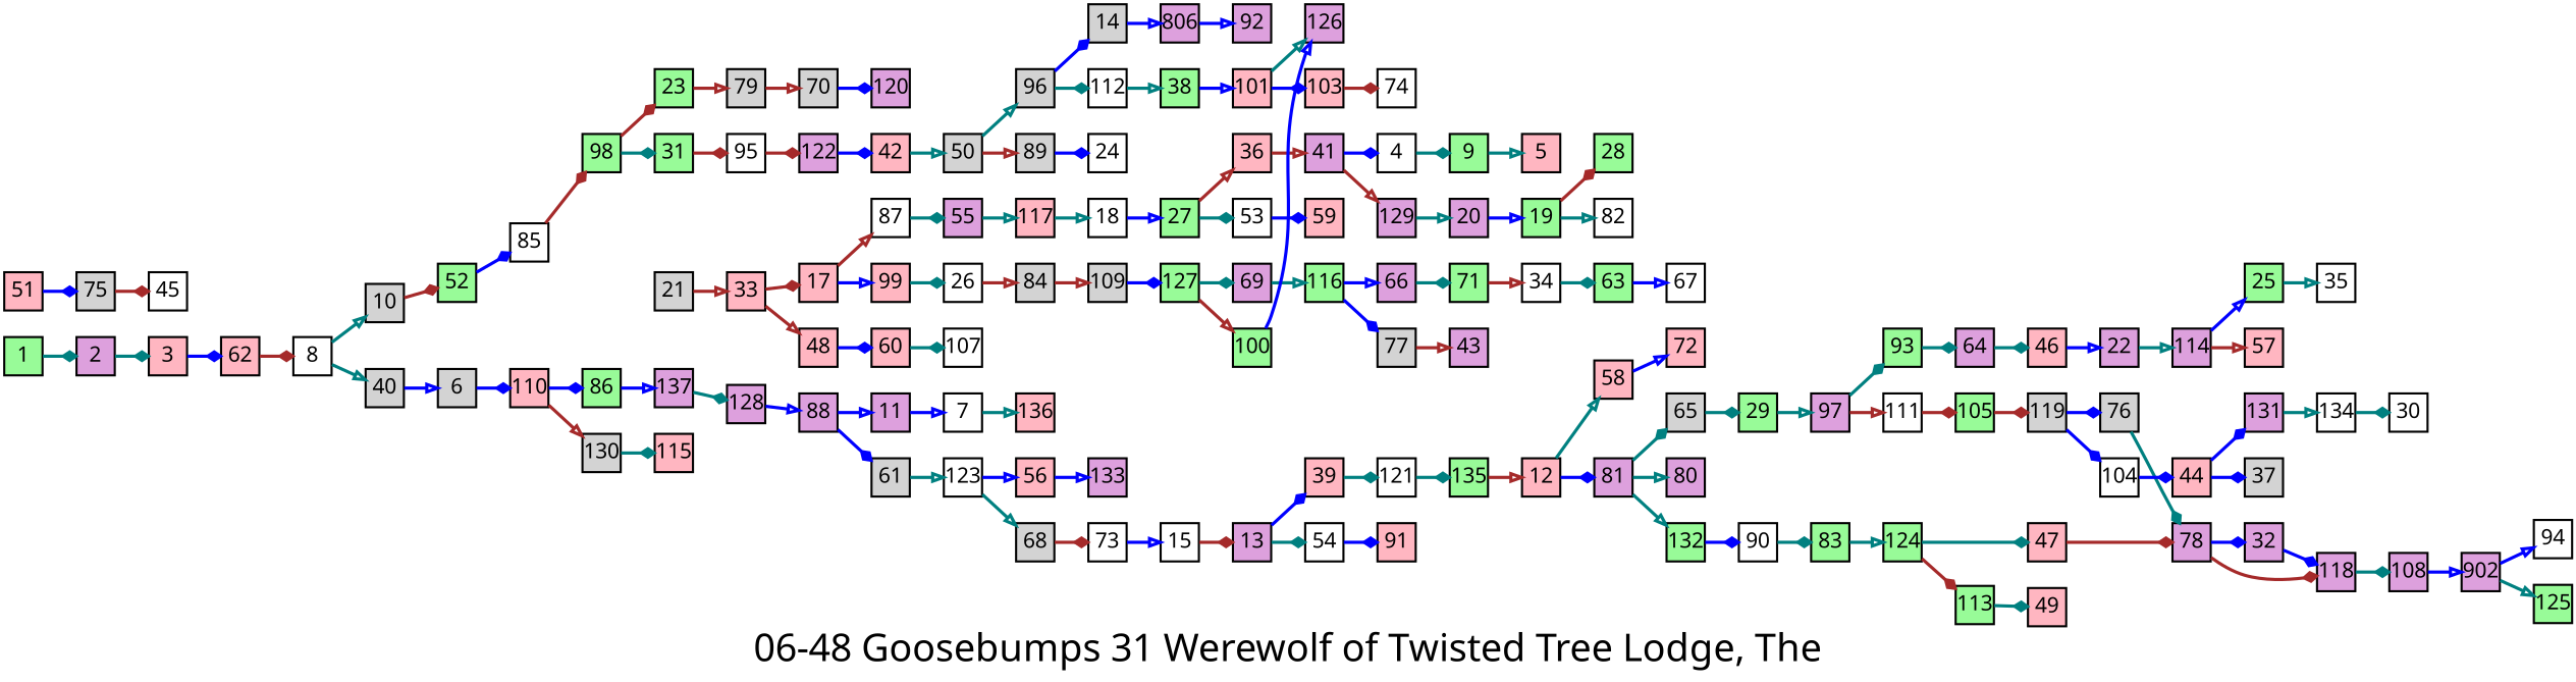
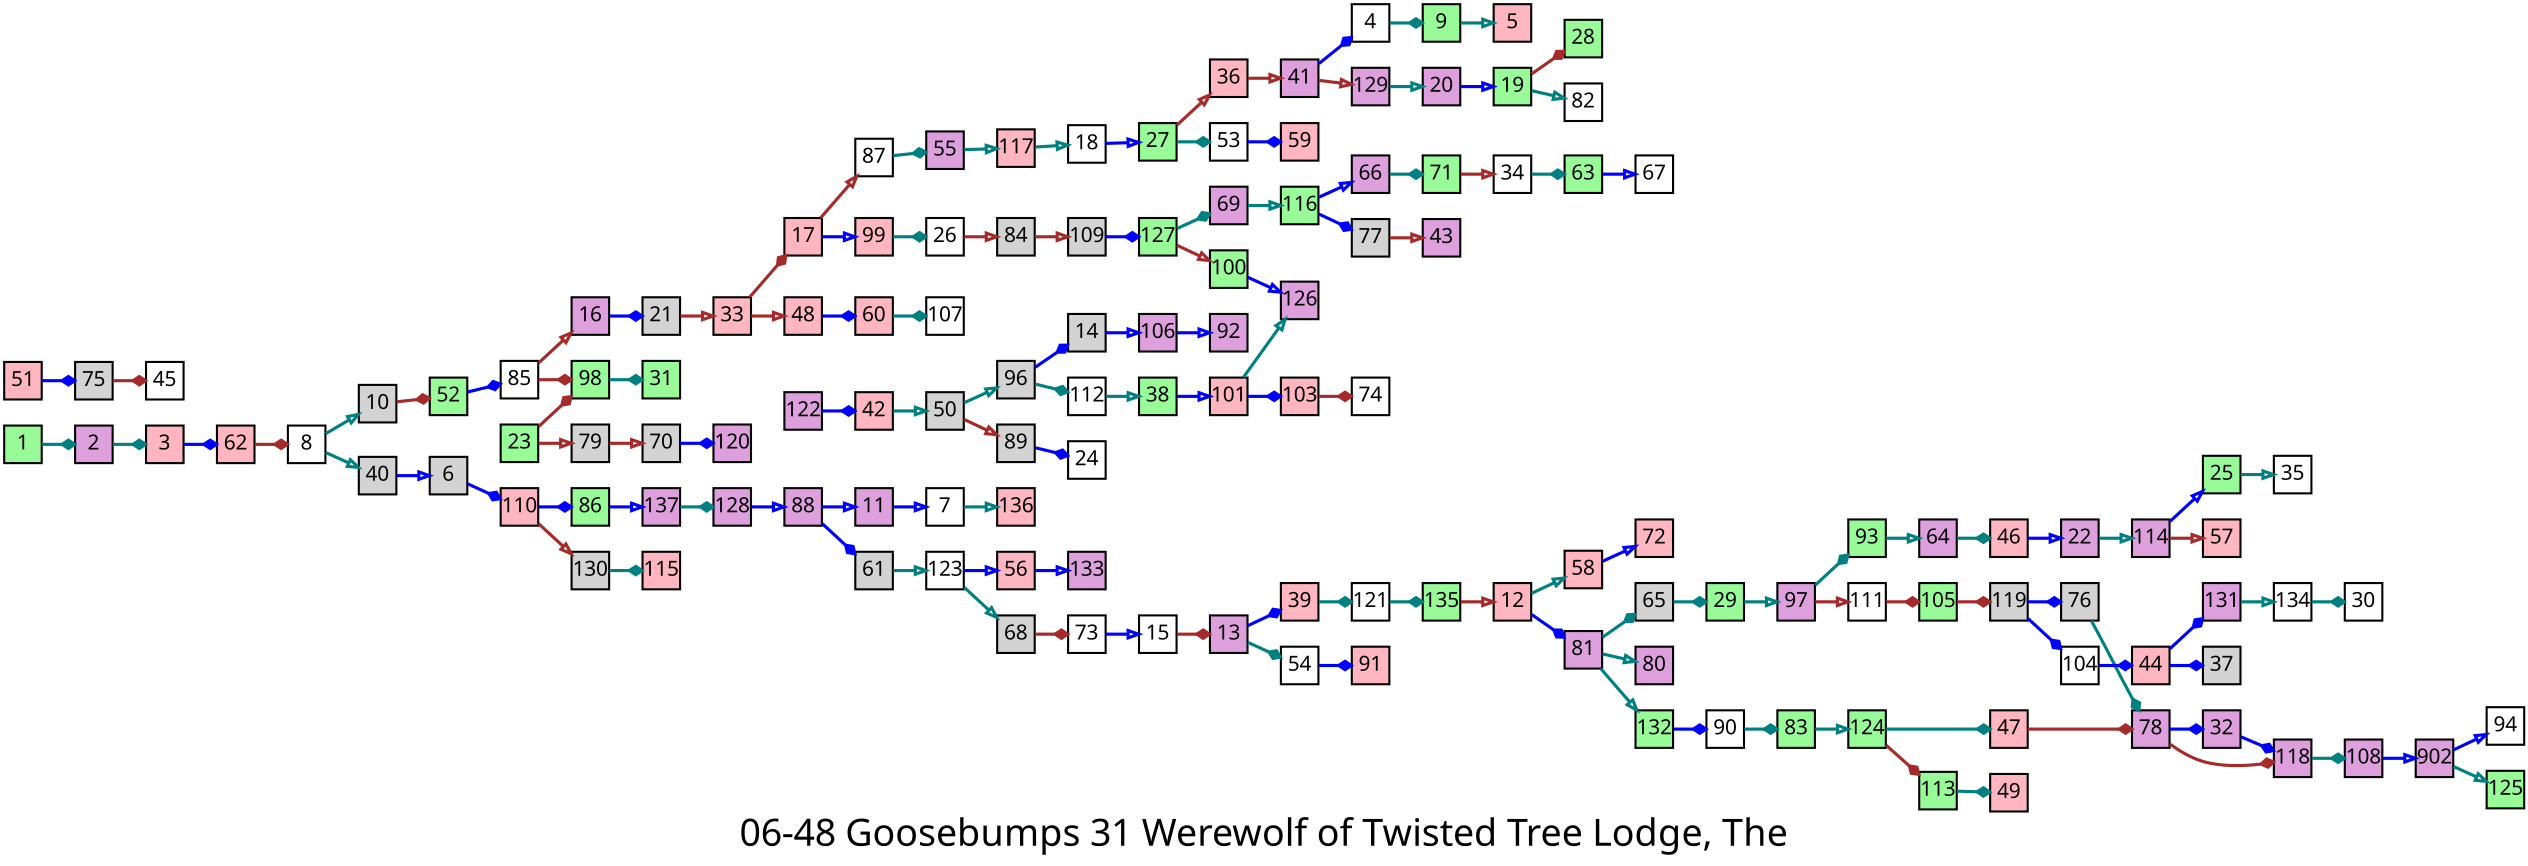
  digraph {
    fontname="Noto Sans"
    fontsize=36
    label="06-48 Goosebumps 31 Werewolf of Twisted Tree Lodge, The"
    nodesep=0.35
    ordering=out
    rankdir=LR
    ranksep=0.45
    node [fillcolor=plum fixedsize=true fontname="Noto Sans" fontsize=20 labelfloat=true margin="0,0" penwidth=2 regular=true shape=rect style=filled]
    edge [arrowhead=diamond color=teal fontname="Noto Sans" fontsize=12 labelfloat=true penwidth=3]
    1 [fillcolor=palegreen]
    2
    3 [fillcolor=lightpink]
    62 [fillcolor=lightpink]
    8 [fillcolor=white]
    10 [fillcolor=lightgrey]
    40 [fillcolor=lightgrey]
    4 [fillcolor=white]
    9 [fillcolor=palegreen]
    5 [fillcolor=lightpink]
    6 [fillcolor=lightgrey]
    110 [fillcolor=lightpink]
    86 [fillcolor=palegreen]
    130 [fillcolor=lightgrey]
    137
    115 [fillcolor=lightpink]
    7 [fillcolor=white]
    136 [fillcolor=lightpink]
    52 [fillcolor=palegreen]
    85 [fillcolor=white]
+   16
    98 [fillcolor=palegreen]
    11
    12 [fillcolor=lightpink]
    58 [fillcolor=lightpink]
    81
    72 [fillcolor=lightpink]
    65 [fillcolor=lightgrey]
    80
    132 [fillcolor=palegreen]
    29 [fillcolor=palegreen]
    90 [fillcolor=white]
    39 [fillcolor=lightpink]
    13
    54 [fillcolor=white]
    121 [fillcolor=white]
    91 [fillcolor=lightpink]
    135 [fillcolor=palegreen]
    14 [fillcolor=lightgrey]
-   106 [label=806]
+   106
    92
    15 [fillcolor=white]
    21 [fillcolor=lightgrey]
    33 [fillcolor=lightpink]
    17 [fillcolor=lightpink]
    48 [fillcolor=lightpink]
    87 [fillcolor=white]
    99 [fillcolor=lightpink]
    55
    26 [fillcolor=white]
    117 [fillcolor=lightpink]
    84 [fillcolor=lightgrey]
    18 [fillcolor=white]
    27 [fillcolor=palegreen]
    36 [fillcolor=lightpink]
    53 [fillcolor=white]
    41
    59 [fillcolor=lightpink]
    19 [fillcolor=palegreen]
    28 [fillcolor=palegreen]
    82 [fillcolor=white]
    20
    60 [fillcolor=lightpink]
    22
    114
    25 [fillcolor=palegreen]
    57 [fillcolor=lightpink]
    35 [fillcolor=white]
    23 [fillcolor=palegreen]
    79 [fillcolor=lightgrey]
    70 [fillcolor=lightgrey]
    120
    109 [fillcolor=lightgrey]
    127 [fillcolor=palegreen]
    129
    97
    93 [fillcolor=palegreen]
    111 [fillcolor=white]
    64
    105 [fillcolor=palegreen]
    31 [fillcolor=palegreen]
-   95 [fillcolor=white]
    122
    42 [fillcolor=lightpink]
    32
    118
    108
    n88 [label=902]
    107 [fillcolor=white]
    34 [fillcolor=white]
    63 [fillcolor=palegreen]
    67 [fillcolor=white]
    38 [fillcolor=palegreen]
    101 [fillcolor=lightpink]
    126
    103 [fillcolor=lightpink]
    74 [fillcolor=white]
    50 [fillcolor=lightgrey]
    96 [fillcolor=lightgrey]
    89 [fillcolor=lightgrey]
    112 [fillcolor=white]
    24 [fillcolor=white]
    44 [fillcolor=lightpink]
    131
    37 [fillcolor=lightgrey]
    134 [fillcolor=white]
    30 [fillcolor=white]
    46 [fillcolor=lightpink]
    47 [fillcolor=lightpink]
    78
    51 [fillcolor=lightpink]
    75 [fillcolor=lightgrey]
    45 [fillcolor=white]
    56 [fillcolor=lightpink]
    133
    61 [fillcolor=lightgrey]
    123 [fillcolor=white]
    68 [fillcolor=lightgrey]
    73 [fillcolor=white]
    71 [fillcolor=palegreen]
    66
    116 [fillcolor=palegreen]
    69
    77 [fillcolor=lightgrey]
    43
    76 [fillcolor=lightgrey]
    83 [fillcolor=palegreen]
    124 [fillcolor=palegreen]
    113 [fillcolor=palegreen]
    49 [fillcolor=lightpink]
    100 [fillcolor=palegreen]
    128
    88
    119 [fillcolor=lightgrey]
    94 [fillcolor=white]
    125 [fillcolor=palegreen]
    104 [fillcolor=white]
    1 -> 2
    2 -> 3
    3 -> 62 [color=blue]
    62 -> 8 [color=brown]
    8 -> 10 [arrowhead=onormal]
    8 -> 40 [arrowhead=onormal]
    10 -> 52 [color=brown]
    40 -> 6 [arrowhead=onormal color=blue]
    4 -> 9
    9 -> 5 [arrowhead=onormal]
    6 -> 110 [color=blue]
    110 -> 86 [color=blue]
    110 -> 130 [arrowhead=onormal color=brown]
    86 -> 137 [arrowhead=onormal color=blue]
    130 -> 115
    137 -> 128
    7 -> 136 [arrowhead=onormal]
    52 -> 85 [color=blue]
+   85 -> 16 [arrowhead=onormal color=brown]
    85 -> 98 [color=brown]
-   98 -> 23 [color=brown]
+   16 -> 21 [color=blue]
+   23 -> 98 [color=brown]
    98 -> 31
    11 -> 7 [arrowhead=onormal color=blue]
    12 -> 58 [arrowhead=onormal]
    12 -> 81 [color=blue]
    58 -> 72 [arrowhead=onormal color=blue]
    81 -> 65
    81 -> 80 [arrowhead=onormal]
    81 -> 132 [arrowhead=onormal]
    65 -> 29
    132 -> 90 [color=blue]
    29 -> 97 [arrowhead=onormal]
    90 -> 83
    39 -> 121
    13 -> 39 [color=blue]
    13 -> 54
    54 -> 91 [color=blue]
    121 -> 135
    135 -> 12 [arrowhead=onormal color=brown]
    14 -> 106 [arrowhead=onormal color=blue]
    106 -> 92 [arrowhead=onormal color=blue]
    15 -> 13 [color=brown]
    21 -> 33 [arrowhead=onormal color=brown]
    33 -> 17 [color=brown]
    33 -> 48 [arrowhead=onormal color=brown]
    17 -> 87 [arrowhead=onormal color=brown]
    17 -> 99 [arrowhead=onormal color=blue]
    48 -> 60 [color=blue]
    87 -> 55
    99 -> 26
    55 -> 117 [arrowhead=onormal]
    26 -> 84 [arrowhead=onormal color=brown]
    117 -> 18 [arrowhead=onormal]
    84 -> 109 [arrowhead=onormal color=brown]
    18 -> 27 [arrowhead=onormal color=blue]
    27 -> 36 [arrowhead=onormal color=brown]
    27 -> 53
    36 -> 41 [arrowhead=onormal color=brown]
    53 -> 59 [color=blue]
    41 -> 4 [color=blue]
    41 -> 129 [arrowhead=onormal color=brown]
    19 -> 28 [color=brown]
    19 -> 82 [arrowhead=onormal]
    20 -> 19 [arrowhead=onormal color=blue]
    60 -> 107
    22 -> 114 [arrowhead=onormal]
    114 -> 25 [arrowhead=onormal color=blue]
    114 -> 57 [arrowhead=onormal color=brown]
    25 -> 35 [arrowhead=onormal]
    23 -> 79 [arrowhead=onormal color=brown]
    79 -> 70 [arrowhead=onormal color=brown]
    70 -> 120 [color=blue]
    109 -> 127 [color=blue]
    127 -> 69
    127 -> 100 [arrowhead=onormal color=brown]
    129 -> 20 [arrowhead=onormal]
    97 -> 93
    97 -> 111 [arrowhead=onormal color=brown]
-   93 -> 64
+   93 -> 64 [arrowhead=onormal]
    111 -> 105 [color=brown]
    64 -> 46
    105 -> 119 [color=brown]
-   31 -> 95 [color=brown]
-   95 -> 122 [color=brown]
    122 -> 42 [color=blue]
    42 -> 50 [arrowhead=onormal]
    32 -> 118 [color=blue]
    118 -> 108
    108 -> n88 [arrowhead=onormal color=blue]
    n88 -> 94 [arrowhead=onormal color=blue]
    n88 -> 125 [arrowhead=onormal]
    34 -> 63
    63 -> 67 [arrowhead=onormal color=blue]
    38 -> 101 [arrowhead=onormal color=blue]
    101 -> 126 [arrowhead=onormal]
    101 -> 103 [color=blue]
    103 -> 74 [color=brown]
    50 -> 96 [arrowhead=onormal]
    50 -> 89 [arrowhead=onormal color=brown]
    96 -> 14 [color=blue]
    96 -> 112
    89 -> 24 [color=blue]
    112 -> 38 [arrowhead=onormal]
    44 -> 131 [color=blue]
    44 -> 37 [color=blue]
    131 -> 134 [arrowhead=onormal]
    134 -> 30
    46 -> 22 [arrowhead=onormal color=blue]
    47 -> 78 [color=brown]
    78 -> 32 [color=blue]
    78 -> 118 [color=brown]
    51 -> 75 [color=blue]
    75 -> 45 [color=brown]
    56 -> 133 [arrowhead=onormal color=blue]
    61 -> 123 [arrowhead=onormal]
    123 -> 56 [arrowhead=onormal color=blue]
    123 -> 68 [arrowhead=onormal]
    68 -> 73 [color=brown]
    73 -> 15 [arrowhead=onormal color=blue]
    71 -> 34 [arrowhead=onormal color=brown]
    66 -> 71
    116 -> 66 [arrowhead=onormal color=blue]
    116 -> 77 [color=blue]
    69 -> 116 [arrowhead=onormal]
    77 -> 43 [arrowhead=onormal color=brown]
    76 -> 78
    83 -> 124 [arrowhead=onormal]
    124 -> 47
    124 -> 113 [color=brown]
    113 -> 49
    100 -> 126 [arrowhead=onormal color=blue]
    128 -> 88 [arrowhead=onormal color=blue]
    88 -> 11 [arrowhead=onormal color=blue]
    88 -> 61 [color=blue]
    119 -> 76 [color=blue]
    119 -> 104 [color=blue]
    104 -> 44 [color=blue]
  }
